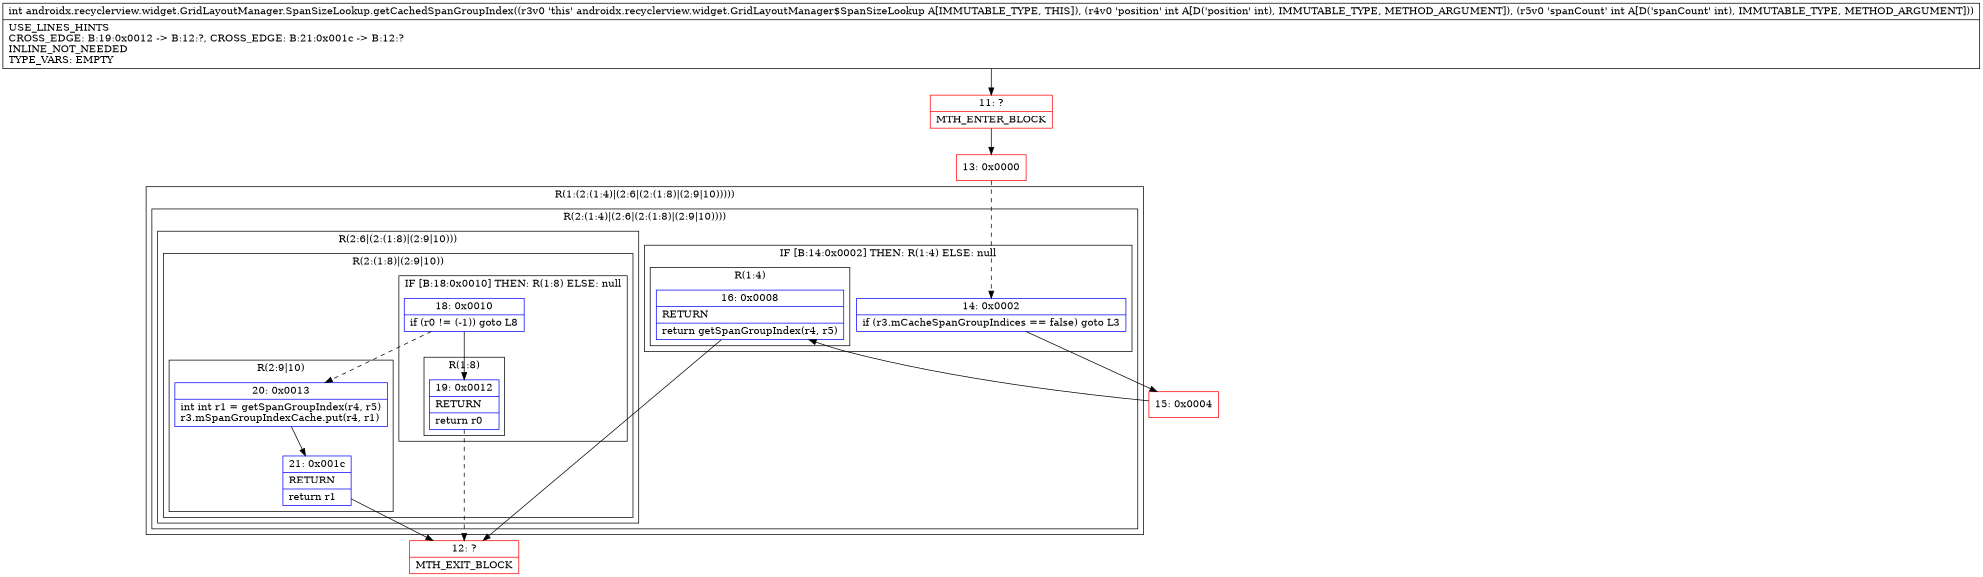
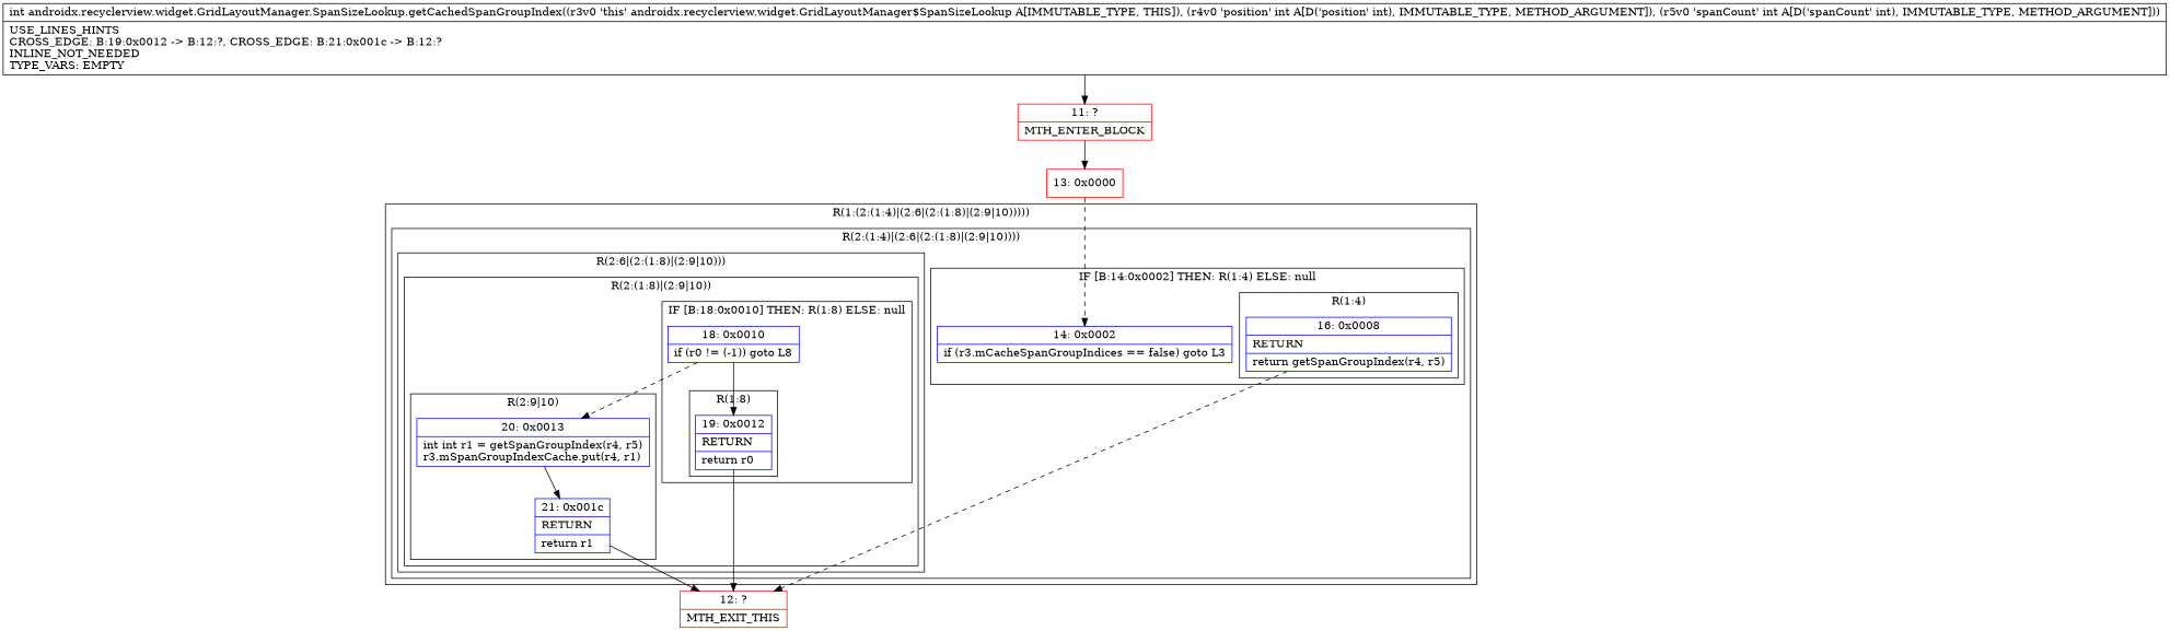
  digraph {
    node [color=blue shape=record]
    n1 [label="{16\:\ 0x0008|RETURN\l|return getSpanGroupIndex(r4, r5)\l}"]
    n2 [label="{14\:\ 0x0002|if (r3.mCacheSpanGroupIndices == false) goto L3\l}"]
    n3 [label="{19\:\ 0x0012|RETURN\l|return r0\l}"]
    n4 [label="{18\:\ 0x0010|if (r0 != (\-1)) goto L8\l}"]
    n5 [label="{20\:\ 0x0013|int int r1 = getSpanGroupIndex(r4, r5)\lr3.mSpanGroupIndexCache.put(r4, r1)\l}"]
    n6 [label="{21\:\ 0x001c|RETURN\l|return r1\l}"]
-   n7 [color=red label="{12\:\ ?|MTH_EXIT_BLOCK\l}"]
-   n8 [color=red label="{15\:\ 0x0004}"]
+   n7 [color=red label="{12\:\ ?|MTH_EXIT_THIS\l}"]
    n9 [color=red label="{11\:\ ?|MTH_ENTER_BLOCK\l}"]
    n10 [color=red label="{13\:\ 0x0000}"]
    n11 [label="{int androidx.recyclerview.widget.GridLayoutManager.SpanSizeLookup.getCachedSpanGroupIndex((r3v0 'this' androidx.recyclerview.widget.GridLayoutManager$SpanSizeLookup A[IMMUTABLE_TYPE, THIS]), (r4v0 'position' int A[D('position' int), IMMUTABLE_TYPE, METHOD_ARGUMENT]), (r5v0 'spanCount' int A[D('spanCount' int), IMMUTABLE_TYPE, METHOD_ARGUMENT]))  | USE_LINES_HINTS\lCROSS_EDGE: B:19:0x0012 \-\> B:12:?, CROSS_EDGE: B:21:0x001c \-\> B:12:?\lINLINE_NOT_NEEDED\lTYPE_VARS: EMPTY\l}" color=""]
    subgraph cluster_1 {
      label="R(1:(2:(1:4)|(2:6|(2:(1:8)|(2:9|10)))))"
      subgraph cluster_2 {
        label="R(2:(1:4)|(2:6|(2:(1:8)|(2:9|10))))"
        subgraph cluster_3 {
          label="IF [B:14:0x0002] THEN: R(1:4) ELSE: null"
          n2
          subgraph cluster_4 {
            label="R(1:4)"
            n1
          }
        }
        subgraph cluster_5 {
          label="R(2:6|(2:(1:8)|(2:9|10)))"
          subgraph cluster_6 {
            label="R(2:(1:8)|(2:9|10))"
            subgraph cluster_7 {
              label="IF [B:18:0x0010] THEN: R(1:8) ELSE: null"
              n4
              subgraph cluster_8 {
                label="R(1:8)"
                n3
              }
            }
            subgraph cluster_9 {
              label="R(2:9|10)"
              n5
              n6
            }
          }
        }
      }
    }
-   n1 -> n7
-   n2 -> n8
-   n3 -> n7 [style=dashed]
+   n1 -> n7 [style=dashed]
+   n3 -> n7
    n4 -> n3
    n4 -> n5 [style=dashed]
    n5 -> n6
    n6 -> n7
-   n8 -> n1
    n9 -> n10
    n10 -> n2 [style=dashed]
    n11 -> n9
  }
